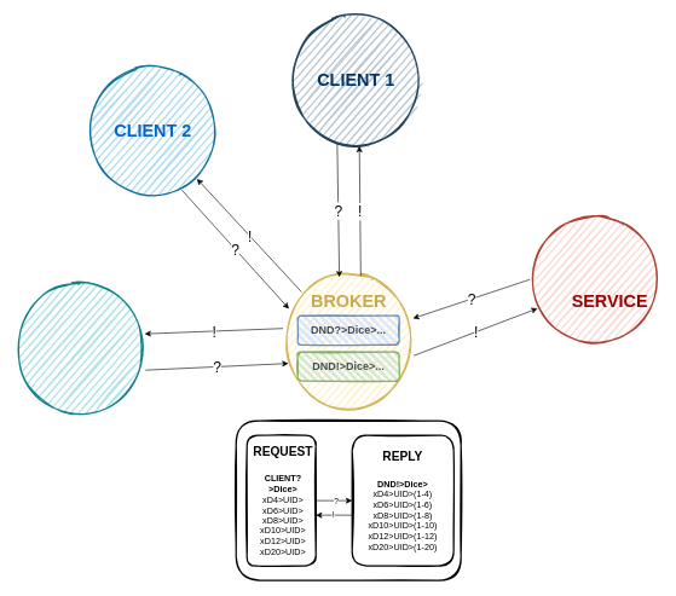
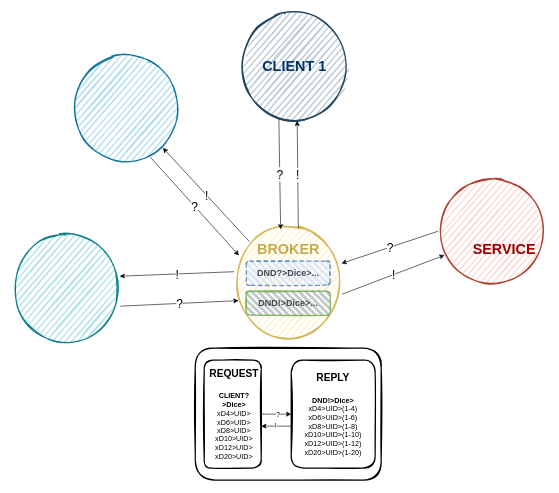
  <mxCell id="0" />
  <mxCell id="1" parent="0" />
  <mxCell id="2" value="" style="rounded=1;whiteSpace=wrap;html=1;strokeWidth=2;fillWeight=4;hachureGap=8;hachureAngle=45;sketch=1;" vertex="1" parent="1"><mxGeometry x="325" y="580" width="310" height="220" as="geometry" /></mxCell>
  <mxCell id="3" value="" style="ellipse;whiteSpace=wrap;html=1;strokeWidth=2;fillWeight=2;hachureGap=8;fillColor=#fff2cc;fillStyle=dots;sketch=1;strokeColor=#d6b656;" vertex="1" parent="1"><mxGeometry x="390" y="380" width="180" height="180" as="geometry" /></mxCell>
  <mxCell id="4" value="&lt;font color=&quot;#c7a950&quot;&gt;BROKER&lt;/font&gt;" style="text;strokeColor=none;fillColor=none;html=1;fontSize=24;fontStyle=1;verticalAlign=middle;align=center;" vertex="1" parent="1"><mxGeometry x="430" y="395" width="100" height="40" as="geometry" /></mxCell>
- <mxCell id="5" value="&lt;b style=&quot;&quot;&gt;&lt;font color=&quot;#4a4a4a&quot; style=&quot;font-size: 15px;&quot;&gt;DND?&amp;gt;Dice&amp;gt;...&lt;/font&gt;&lt;/b&gt;" style="rounded=1;whiteSpace=wrap;html=1;strokeWidth=2;fillWeight=4;hachureGap=8;hachureAngle=45;fillColor=#dae8fc;sketch=1;strokeColor=#6c8ebf;" vertex="1" parent="1"><mxGeometry x="410" y="435" width="140" height="40" as="geometry" /></mxCell>
- <mxCell id="6" value="&lt;b style=&quot;&quot;&gt;&lt;font color=&quot;#4a4a4a&quot; style=&quot;font-size: 15px;&quot;&gt;DND!&amp;gt;Dice&amp;gt;...&lt;/font&gt;&lt;/b&gt;" style="rounded=1;whiteSpace=wrap;html=1;strokeWidth=2;fillWeight=4;hachureGap=8;hachureAngle=45;fillColor=#d5e8d4;sketch=1;strokeColor=#82b366;" vertex="1" parent="1"><mxGeometry x="410" y="485" width="140" height="40" as="geometry" /></mxCell>
+ <mxCell id="5" value="&lt;b style=&quot;&quot;&gt;&lt;font color=&quot;#4a4a4a&quot; style=&quot;font-size: 15px;&quot;&gt;DND?&amp;gt;Dice&amp;gt;...&lt;/font&gt;&lt;/b&gt;" style="rounded=1;whiteSpace=wrap;html=1;strokeWidth=2;fillWeight=4;hachureGap=8;hachureAngle=45;fillColor=#dae8fc;sketch=1;strokeColor=#6c8ebf;dashed=1;" vertex="1" parent="1"><mxGeometry x="410" y="435" width="140" height="40" as="geometry" /></mxCell>
+ <mxCell id="6" value="&lt;b style=&quot;&quot;&gt;&lt;font color=&quot;#4a4a4a&quot; style=&quot;font-size: 15px;&quot;&gt;DND!&amp;gt;Dice&amp;gt;...&lt;/font&gt;&lt;/b&gt;" style="rounded=1;whiteSpace=wrap;html=1;strokeWidth=2;fillWeight=4;hachureGap=8;hachureAngle=45;fillColor=#bac8d3;sketch=1;strokeColor=#82b366;" vertex="1" parent="1"><mxGeometry x="410" y="485" width="140" height="40" as="geometry" /></mxCell>
  <mxCell id="7" value="" style="rounded=1;whiteSpace=wrap;html=1;strokeWidth=2;fillWeight=4;hachureGap=8;hachureAngle=45;sketch=1;" vertex="1" parent="1"><mxGeometry x="340" y="600" width="95" height="180" as="geometry" /></mxCell>
  <mxCell id="8" value="" style="rounded=1;whiteSpace=wrap;html=1;strokeWidth=2;fillWeight=4;hachureGap=8;hachureAngle=45;sketch=1;" vertex="1" parent="1"><mxGeometry x="485" y="600" width="140" height="180" as="geometry" /></mxCell>
  <mxCell id="9" value="" style="edgeStyle=orthogonalEdgeStyle;rounded=0;orthogonalLoop=1;jettySize=auto;html=1;entryX=0;entryY=0.5;entryDx=0;entryDy=0;" edge="1" parent="1" source="11" target="8"><mxGeometry relative="1" as="geometry"><mxPoint x="475" y="690" as="targetPoint" /></mxGeometry></mxCell>
  <mxCell id="10" value="?" style="edgeLabel;html=1;align=center;verticalAlign=middle;resizable=0;points=[];" vertex="1" connectable="0" parent="9"><mxGeometry x="0.07" y="-1" relative="1" as="geometry"><mxPoint as="offset" /></mxGeometry></mxCell>
  <mxCell id="11" value="&lt;div&gt;&lt;b&gt;&lt;font style=&quot;font-size: 17px;&quot;&gt;REQUEST&lt;br&gt;&lt;br&gt;&lt;/font&gt;&lt;/b&gt;&lt;/div&gt;&lt;div&gt;&lt;b&gt;CLIENT?&amp;gt;Dice&amp;gt;&lt;/b&gt;&lt;/div&gt;xD4&amp;gt;UID&amp;gt;&lt;br&gt;xD6&amp;gt;UID&amp;gt;&lt;div&gt;xD8&lt;span style=&quot;background-color: initial;&quot;&gt;&amp;gt;UID&amp;gt;&lt;/span&gt;&lt;/div&gt;&lt;div&gt;xD10&lt;span style=&quot;background-color: initial;&quot;&gt;&amp;gt;UID&amp;gt;&lt;/span&gt;&lt;/div&gt;&lt;div&gt;xD12&lt;span style=&quot;background-color: initial;&quot;&gt;&amp;gt;UID&amp;gt;&lt;/span&gt;&lt;/div&gt;&lt;div&gt;xD20&amp;gt;UID&amp;gt;&lt;/div&gt;" style="text;html=1;align=center;verticalAlign=middle;whiteSpace=wrap;rounded=0;" vertex="1" parent="1"><mxGeometry x="345" y="630" width="90" height="120" as="geometry" /></mxCell>
  <mxCell id="12" value="&lt;div style=&quot;&quot;&gt;&lt;b style=&quot;&quot;&gt;&lt;font style=&quot;font-size: 17px;&quot;&gt;REPLY&lt;br&gt;&lt;br&gt;&lt;/font&gt;&lt;/b&gt;&lt;/div&gt;&lt;div style=&quot;&quot;&gt;&lt;b style=&quot;&quot;&gt;&lt;font style=&quot;font-size: 12px;&quot;&gt;DND!&amp;gt;Dice&amp;gt;&lt;/font&gt;&lt;/b&gt;&lt;/div&gt;xD4&amp;gt;UID&amp;gt;(1-4)&lt;br&gt;xD6&amp;gt;UID&amp;gt;(1-6)&lt;div&gt;xD8&lt;span style=&quot;background-color: initial;&quot;&gt;&amp;gt;UID&amp;gt;&lt;/span&gt;&lt;span style=&quot;background-color: initial;&quot;&gt;(1-8)&lt;/span&gt;&lt;/div&gt;&lt;div&gt;xD10&lt;span style=&quot;background-color: initial;&quot;&gt;&amp;gt;UID&amp;gt;&lt;/span&gt;&lt;span style=&quot;background-color: initial;&quot;&gt;(1-10)&lt;/span&gt;&lt;/div&gt;&lt;div&gt;xD12&lt;span style=&quot;background-color: initial;&quot;&gt;&amp;gt;UID&amp;gt;&lt;/span&gt;&lt;span style=&quot;background-color: initial;&quot;&gt;(1-12)&lt;/span&gt;&lt;/div&gt;&lt;div&gt;xD20&amp;gt;UID&amp;gt;&lt;span style=&quot;background-color: initial;&quot;&gt;(1-20)&lt;/span&gt;&lt;/div&gt;" style="text;html=1;align=center;verticalAlign=middle;whiteSpace=wrap;rounded=0;" vertex="1" parent="1"><mxGeometry x="495" y="630" width="120" height="120" as="geometry" /></mxCell>
  <mxCell id="13" value="" style="ellipse;whiteSpace=wrap;html=1;strokeWidth=2;fillWeight=2;hachureGap=8;fillColor=#fad9d5;fillStyle=dots;sketch=1;strokeColor=#ae4132;" vertex="1" parent="1"><mxGeometry x="730" y="295" width="180" height="180" as="geometry" /></mxCell>
  <mxCell id="14" value="&lt;font color=&quot;#990000&quot;&gt;SERVICE&lt;/font&gt;" style="text;strokeColor=none;fillColor=none;html=1;fontSize=24;fontStyle=1;verticalAlign=middle;align=center;" vertex="1" parent="1"><mxGeometry x="790" y="395" width="100" height="40" as="geometry" /></mxCell>
  <mxCell id="15" value="" style="ellipse;whiteSpace=wrap;html=1;strokeWidth=2;fillWeight=2;hachureGap=8;fillColor=#b1ddf0;fillStyle=dots;sketch=1;strokeColor=#10739e;" vertex="1" parent="1"><mxGeometry x="120" y="90" width="180" height="180" as="geometry" /></mxCell>
- <mxCell id="16" value="&lt;font color=&quot;#0066cc&quot;&gt;CLIENT 2&lt;/font&gt;" style="text;strokeColor=none;fillColor=none;html=1;fontSize=24;fontStyle=1;verticalAlign=middle;align=center;" vertex="1" parent="1"><mxGeometry x="160" y="160" width="100" height="40" as="geometry" /></mxCell>
  <mxCell id="17" value="" style="ellipse;whiteSpace=wrap;html=1;strokeWidth=2;fillWeight=2;hachureGap=8;fillColor=#b0e3e6;fillStyle=dots;sketch=1;strokeColor=#0e8088;" vertex="1" parent="1"><mxGeometry x="20" y="390" width="180" height="180" as="geometry" /></mxCell>
  <mxCell id="18" value="" style="ellipse;whiteSpace=wrap;html=1;strokeWidth=2;fillWeight=2;hachureGap=8;fillColor=#bac8d3;fillStyle=dots;sketch=1;strokeColor=#23445d;" vertex="1" parent="1"><mxGeometry x="400" y="20" width="180" height="180" as="geometry" /></mxCell>
  <mxCell id="19" value="&lt;font color=&quot;#003366&quot;&gt;CLIENT 1&lt;/font&gt;" style="text;strokeColor=none;fillColor=none;html=1;fontSize=24;fontStyle=1;verticalAlign=middle;align=center;" vertex="1" parent="1"><mxGeometry x="440" y="90" width="100" height="40" as="geometry" /></mxCell>
  <mxCell id="20" value="" style="endArrow=classic;html=1;rounded=0;exitX=0.358;exitY=0.988;exitDx=0;exitDy=0;exitPerimeter=0;entryX=0.43;entryY=0.01;entryDx=0;entryDy=0;entryPerimeter=0;" edge="1" parent="1" source="18" target="3"><mxGeometry relative="1" as="geometry"><mxPoint x="380" y="400" as="sourcePoint" /><mxPoint x="540" y="400" as="targetPoint" /></mxGeometry></mxCell>
  <mxCell id="21" value="&lt;font style=&quot;font-size: 20px;&quot;&gt;?&lt;/font&gt;" style="edgeLabel;resizable=0;html=1;;align=center;verticalAlign=middle;" connectable="0" vertex="1" parent="20"><mxGeometry relative="1" as="geometry" /></mxCell>
  <mxCell id="22" value="" style="endArrow=classic;html=1;rounded=0;exitX=0.673;exitY=0.008;exitDx=0;exitDy=0;exitPerimeter=0;entryX=0.607;entryY=1.013;entryDx=0;entryDy=0;entryPerimeter=0;" edge="1" parent="1"><mxGeometry relative="1" as="geometry"><mxPoint x="496.88" y="380" as="sourcePoint" /><mxPoint x="495" y="200.9" as="targetPoint" /></mxGeometry></mxCell>
  <mxCell id="23" value="&lt;font style=&quot;font-size: 20px;&quot;&gt;!&lt;/font&gt;" style="edgeLabel;resizable=0;html=1;;align=center;verticalAlign=middle;" connectable="0" vertex="1" parent="22"><mxGeometry relative="1" as="geometry" /></mxCell>
  <mxCell id="24" value="" style="endArrow=classic;html=1;rounded=0;entryX=0.044;entryY=0.252;entryDx=0;entryDy=0;entryPerimeter=0;exitX=0.723;exitY=0.953;exitDx=0;exitDy=0;exitPerimeter=0;" edge="1" parent="1" source="15" target="3"><mxGeometry relative="1" as="geometry"><mxPoint x="325" y="230" as="sourcePoint" /><mxPoint x="328" y="414" as="targetPoint" /></mxGeometry></mxCell>
  <mxCell id="25" value="&lt;font style=&quot;font-size: 20px;&quot;&gt;?&lt;/font&gt;" style="edgeLabel;resizable=0;html=1;;align=center;verticalAlign=middle;" connectable="0" vertex="1" parent="24"><mxGeometry relative="1" as="geometry" /></mxCell>
  <mxCell id="26" value="" style="endArrow=classic;html=1;rounded=0;exitX=0.14;exitY=0.123;exitDx=0;exitDy=0;exitPerimeter=0;" edge="1" parent="1" source="3" target="15"><mxGeometry relative="1" as="geometry"><mxPoint x="357.88" y="412" as="sourcePoint" /><mxPoint x="356" y="232.9" as="targetPoint" /></mxGeometry></mxCell>
  <mxCell id="27" value="&lt;font style=&quot;font-size: 20px;&quot;&gt;!&lt;/font&gt;" style="edgeLabel;resizable=0;html=1;;align=center;verticalAlign=middle;" connectable="0" vertex="1" parent="26"><mxGeometry relative="1" as="geometry" /></mxCell>
  <mxCell id="28" value="" style="endArrow=classic;html=1;rounded=0;entryX=0.04;entryY=0.671;entryDx=0;entryDy=0;entryPerimeter=0;" edge="1" parent="1" target="3"><mxGeometry relative="1" as="geometry"><mxPoint x="200" y="510" as="sourcePoint" /><mxPoint x="253" y="597" as="targetPoint" /></mxGeometry></mxCell>
  <mxCell id="29" value="&lt;font style=&quot;font-size: 20px;&quot;&gt;?&lt;/font&gt;" style="edgeLabel;resizable=0;html=1;;align=center;verticalAlign=middle;" connectable="0" vertex="1" parent="28"><mxGeometry relative="1" as="geometry" /></mxCell>
  <mxCell id="30" value="" style="endArrow=classic;html=1;rounded=0;exitX=-0.002;exitY=0.403;exitDx=0;exitDy=0;exitPerimeter=0;entryX=0.994;entryY=0.389;entryDx=0;entryDy=0;entryPerimeter=0;" edge="1" parent="1" source="3" target="17"><mxGeometry relative="1" as="geometry"><mxPoint x="282.88" y="595" as="sourcePoint" /><mxPoint x="281" y="415.9" as="targetPoint" /></mxGeometry></mxCell>
  <mxCell id="31" value="&lt;font style=&quot;font-size: 20px;&quot;&gt;!&lt;/font&gt;" style="edgeLabel;resizable=0;html=1;;align=center;verticalAlign=middle;" connectable="0" vertex="1" parent="30"><mxGeometry relative="1" as="geometry" /></mxCell>
  <mxCell id="32" value="" style="endArrow=classic;html=1;rounded=0;exitX=0;exitY=0.5;exitDx=0;exitDy=0;entryX=0.994;entryY=0.326;entryDx=0;entryDy=0;entryPerimeter=0;" edge="1" parent="1" source="13" target="3"><mxGeometry relative="1" as="geometry"><mxPoint x="625" y="341" as="sourcePoint" /><mxPoint x="628" y="525" as="targetPoint" /></mxGeometry></mxCell>
  <mxCell id="33" value="&lt;font style=&quot;font-size: 20px;&quot;&gt;?&lt;/font&gt;" style="edgeLabel;resizable=0;html=1;;align=center;verticalAlign=middle;" connectable="0" vertex="1" parent="32"><mxGeometry relative="1" as="geometry" /></mxCell>
  <mxCell id="34" value="" style="endArrow=classic;html=1;rounded=0;exitX=1;exitY=0.611;exitDx=0;exitDy=0;exitPerimeter=0;entryX=0.059;entryY=0.722;entryDx=0;entryDy=0;entryPerimeter=0;" edge="1" parent="1" source="3" target="13"><mxGeometry relative="1" as="geometry"><mxPoint x="657.88" y="523" as="sourcePoint" /><mxPoint x="656" y="343.9" as="targetPoint" /></mxGeometry></mxCell>
  <mxCell id="35" value="&lt;font style=&quot;font-size: 20px;&quot;&gt;!&lt;/font&gt;" style="edgeLabel;resizable=0;html=1;;align=center;verticalAlign=middle;" connectable="0" vertex="1" parent="34"><mxGeometry relative="1" as="geometry" /></mxCell>
  <mxCell id="36" value="" style="edgeStyle=orthogonalEdgeStyle;rounded=0;orthogonalLoop=1;jettySize=auto;html=1;entryX=0;entryY=0.5;entryDx=0;entryDy=0;" edge="1" parent="1"><mxGeometry relative="1" as="geometry"><mxPoint x="485" y="710" as="sourcePoint" /><mxPoint x="435" y="710" as="targetPoint" /></mxGeometry></mxCell>
  <mxCell id="37" value="!" style="edgeLabel;html=1;align=center;verticalAlign=middle;resizable=0;points=[];" vertex="1" connectable="0" parent="36"><mxGeometry x="0.07" y="-1" relative="1" as="geometry"><mxPoint as="offset" /></mxGeometry></mxCell>
